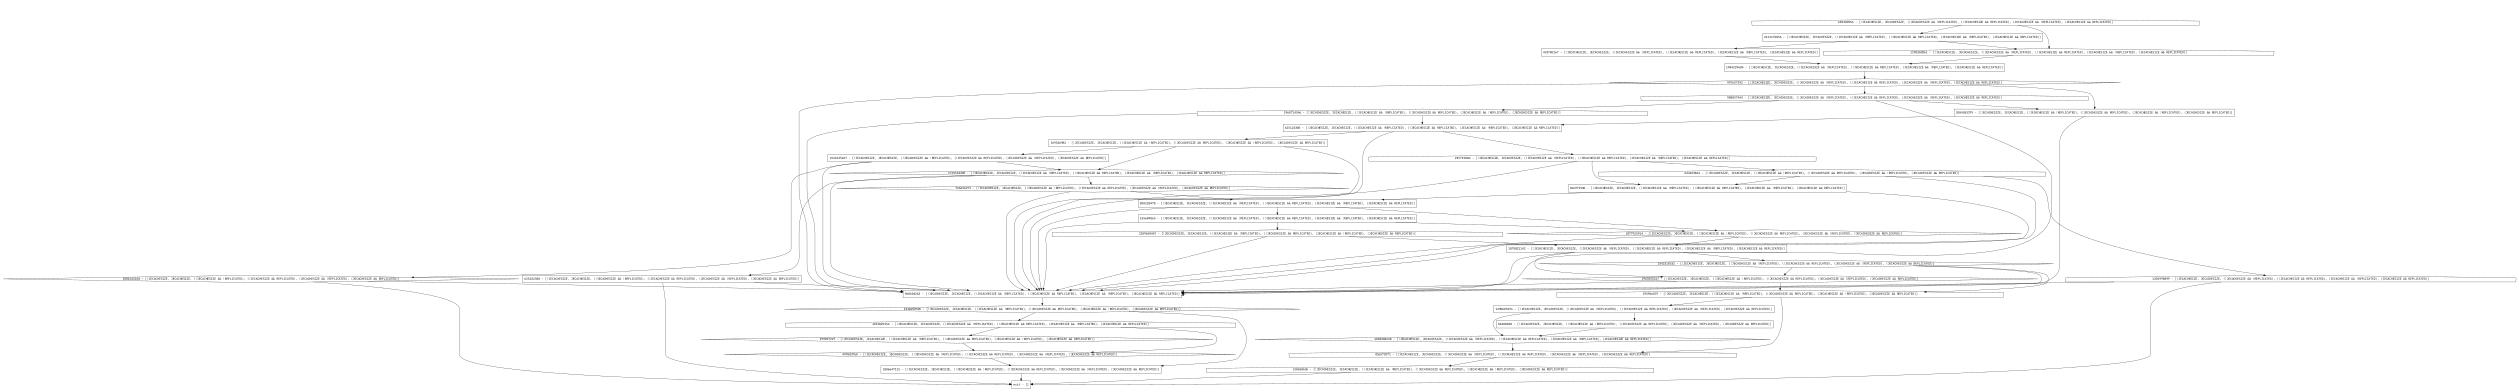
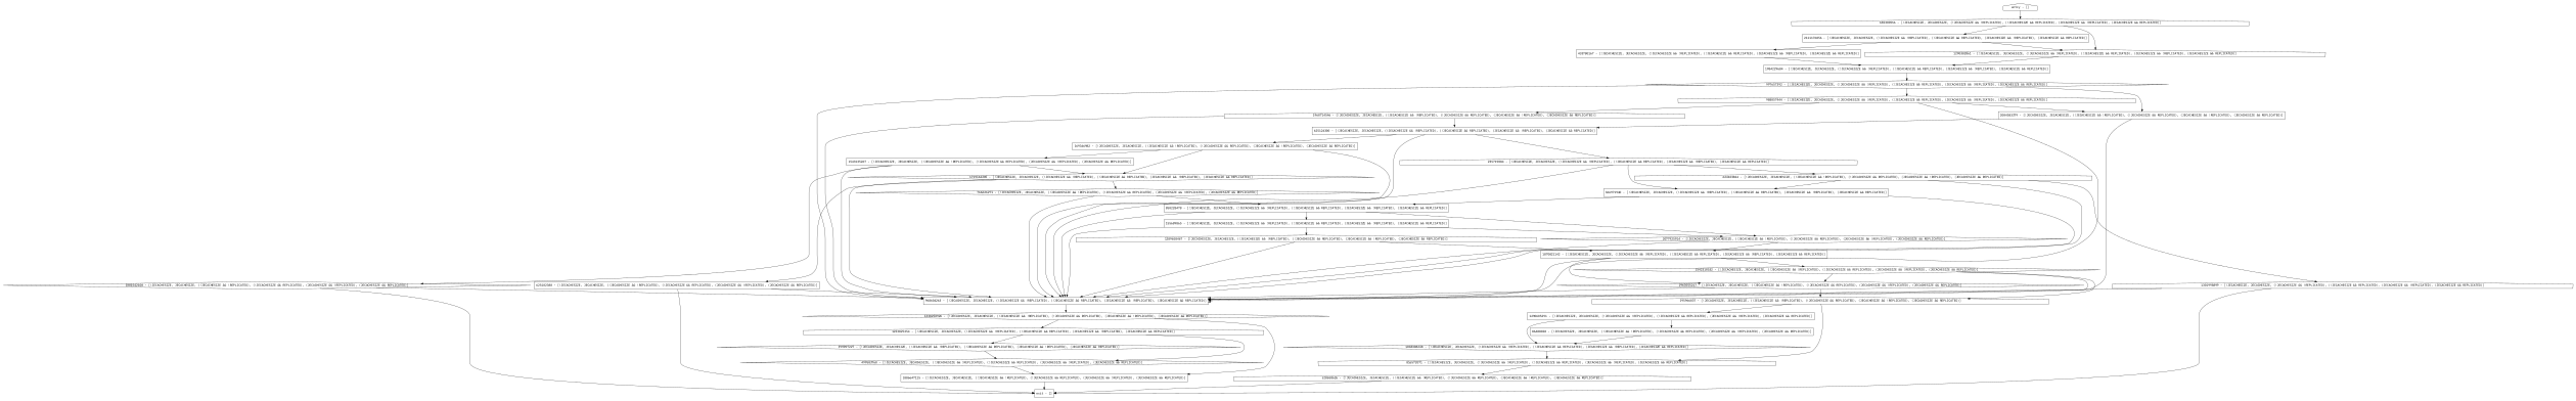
  digraph {
    fontname="IBM Plex Mono"
    node [shape=box fontname="IBM Plex Mono"]
    edge [fontname="IBM Plex Mono"]
    n1 [label="1289658467 - [!JECACHESIZE, JECACHESIZE, (!JECACHESIZE && !REPLICATED), (!JECACHESIZE && REPLICATED), (JECACHESIZE && !REPLICATED), (JECACHESIZE && REPLICATED)]" shape=house]
    n2 [label="968604263 - [!JECACHESIZE, JECACHESIZE, (!JECACHESIZE && !REPLICATED), (!JECACHESIZE && REPLICATED), (JECACHESIZE && !REPLICATED), (JECACHESIZE && REPLICATED)]"]
    n3 [label="1870821142 - [!JECACHESIZE, JECACHESIZE, (!JECACHESIZE && !REPLICATED), (!JECACHESIZE && REPLICATED), (JECACHESIZE && !REPLICATED), (JECACHESIZE && REPLICATED)]"]
    n4 [label="1984229684 - [!JECACHESIZE, JECACHESIZE, (!JECACHESIZE && !REPLICATED), (!JECACHESIZE && REPLICATED), (JECACHESIZE && !REPLICATED), (JECACHESIZE && REPLICATED)]"]
    n5 [label="997657392 - [!JECACHESIZE, JECACHESIZE, (!JECACHESIZE && !REPLICATED), (!JECACHESIZE && REPLICATED), (JECACHESIZE && !REPLICATED), (JECACHESIZE && REPLICATED)]" shape=diamond]
    n6 [label="155689865 - [!JECACHESIZE, JECACHESIZE, (!JECACHESIZE && !REPLICATED), (!JECACHESIZE && REPLICATED), (JECACHESIZE && !REPLICATED), (JECACHESIZE && REPLICATED)]"]
    n7 [label="2077925914 - [!JECACHESIZE, JECACHESIZE, (!JECACHESIZE && !REPLICATED), (!JECACHESIZE && REPLICATED), (JECACHESIZE && !REPLICATED), (JECACHESIZE && REPLICATED)]" shape=diamond]
    n8 [label="295966037 - [!JECACHESIZE, JECACHESIZE, (!JECACHESIZE && !REPLICATED), (!JECACHESIZE && REPLICATED), (JECACHESIZE && !REPLICATED), (JECACHESIZE && REPLICATED)]" shape=house]
    n9 [label="816572071 - [!JECACHESIZE, JECACHESIZE, (!JECACHESIZE && !REPLICATED), (!JECACHESIZE && REPLICATED), (JECACHESIZE && !REPLICATED), (JECACHESIZE && REPLICATED)]" shape=house]
    n10 [label="1290605291 - [!JECACHESIZE, JECACHESIZE, (!JECACHESIZE && !REPLICATED), (!JECACHESIZE && REPLICATED), (JECACHESIZE && !REPLICATED), (JECACHESIZE && REPLICATED)]"]
    n11 [label="235719084 - [!JECACHESIZE, JECACHESIZE, (!JECACHESIZE && !REPLICATED), (!JECACHESIZE && REPLICATED), (JECACHESIZE && !REPLICATED), (JECACHESIZE && REPLICATED)]" shape=house]
    n12 [label="366971940 - [!JECACHESIZE, JECACHESIZE, (!JECACHESIZE && !REPLICATED), (!JECACHESIZE && REPLICATED), (JECACHESIZE && !REPLICATED), (JECACHESIZE && REPLICATED)]"]
    n13 [label="624103824 - [!JECACHESIZE, JECACHESIZE, (!JECACHESIZE && !REPLICATED), (!JECACHESIZE && REPLICATED), (JECACHESIZE && !REPLICATED), (JECACHESIZE && REPLICATED)]" shape=house]
    n14 [label="766626271 - [!JECACHESIZE, JECACHESIZE, (!JECACHESIZE && !REPLICATED), (!JECACHESIZE && REPLICATED), (JECACHESIZE && !REPLICATED), (JECACHESIZE && REPLICATED)]" shape=diamond]
    n15 [label="850228478 - [!JECACHESIZE, JECACHESIZE, (!JECACHESIZE && !REPLICATED), (!JECACHESIZE && REPLICATED), (JECACHESIZE && !REPLICATED), (JECACHESIZE && REPLICATED)]"]
    n16 [label="988057444 - [!JECACHESIZE, JECACHESIZE, (!JECACHESIZE && !REPLICATED), (!JECACHESIZE && REPLICATED), (JECACHESIZE && !REPLICATED), (JECACHESIZE && REPLICATED)]" shape=house]
    n17 [label="2004583379 - [!JECACHESIZE, JECACHESIZE, (!JECACHESIZE && !REPLICATED), (!JECACHESIZE && REPLICATED), (JECACHESIZE && !REPLICATED), (JECACHESIZE && REPLICATED)]"]
    n18 [label="1338250926 - [!JECACHESIZE, JECACHESIZE, (!JECACHESIZE && !REPLICATED), (!JECACHESIZE && REPLICATED), (JECACHESIZE && !REPLICATED), (JECACHESIZE && REPLICATED)]" shape=diamond]
    n19 [label="269346982 - [!JECACHESIZE, JECACHESIZE, (!JECACHESIZE && !REPLICATED), (!JECACHESIZE && REPLICATED), (JECACHESIZE && !REPLICATED), (JECACHESIZE && REPLICATED)]"]
    n20 [label="1719162205 - [!JECACHESIZE, JECACHESIZE, (!JECACHESIZE && !REPLICATED), (!JECACHESIZE && REPLICATED), (JECACHESIZE && !REPLICATED), (JECACHESIZE && REPLICATED)]" shape=diamond]
    n21 [label="1543135267 - [!JECACHESIZE, JECACHESIZE, (!JECACHESIZE && !REPLICATED), (!JECACHESIZE && REPLICATED), (JECACHESIZE && !REPLICATED), (JECACHESIZE && REPLICATED)]"]
    n22 [label="433780167 - [!JECACHESIZE, JECACHESIZE, (!JECACHESIZE && !REPLICATED), (!JECACHESIZE && REPLICATED), (JECACHESIZE && !REPLICATED), (JECACHESIZE && REPLICATED)]"]
    n23 [label="528658626 - [!JECACHESIZE, JECACHESIZE, (!JECACHESIZE && !REPLICATED), (!JECACHESIZE && REPLICATED), (JECACHESIZE && !REPLICATED), (JECACHESIZE && REPLICATED)]" shape=house]
    n24 [label="exit - []"]
    n25 [label="399097227 - [!JECACHESIZE, JECACHESIZE, (!JECACHESIZE && !REPLICATED), (!JECACHESIZE && REPLICATED), (JECACHESIZE && !REPLICATED), (JECACHESIZE && REPLICATED)]" shape=diamond]
    n26 [label="499583760 - [!JECACHESIZE, JECACHESIZE, (!JECACHESIZE && !REPLICATED), (!JECACHESIZE && REPLICATED), (JECACHESIZE && !REPLICATED), (JECACHESIZE && REPLICATED)]" shape=diamond]
    n27 [label="1960714546 - [!JECACHESIZE, JECACHESIZE, (!JECACHESIZE && !REPLICATED), (!JECACHESIZE && REPLICATED), (JECACHESIZE && !REPLICATED), (JECACHESIZE && REPLICATED)]" shape=house]
    n28 [label="625124300 - [!JECACHESIZE, JECACHESIZE, (!JECACHESIZE && !REPLICATED), (!JECACHESIZE && REPLICATED), (JECACHESIZE && !REPLICATED), (JECACHESIZE && REPLICATED)]"]
    n29 [label="1886647115 - [!JECACHESIZE, JECACHESIZE, (!JECACHESIZE && !REPLICATED), (!JECACHESIZE && REPLICATED), (JECACHESIZE && !REPLICATED), (JECACHESIZE && REPLICATED)]"]
    n30 [label="1963555217 - [!JECACHESIZE, JECACHESIZE, (!JECACHESIZE && !REPLICATED), (!JECACHESIZE && REPLICATED), (JECACHESIZE && !REPLICATED), (JECACHESIZE && REPLICATED)]" shape=diamond]
    n31 [label="1542310532 - [!JECACHESIZE, JECACHESIZE, (!JECACHESIZE && !REPLICATED), (!JECACHESIZE && REPLICATED), (JECACHESIZE && !REPLICATED), (JECACHESIZE && REPLICATED)]" shape=diamond]
    n32 [label="1004308248 - [!JECACHESIZE, JECACHESIZE, (!JECACHESIZE && !REPLICATED), (!JECACHESIZE && REPLICATED), (JECACHESIZE && !REPLICATED), (JECACHESIZE && REPLICATED)]" shape=diamond]
    n33 [label="1301998899 - [!JECACHESIZE, JECACHESIZE, (!JECACHESIZE && !REPLICATED), (!JECACHESIZE && REPLICATED), (JECACHESIZE && !REPLICATED), (JECACHESIZE && REPLICATED)]" shape=house]
    n34 [label="1223825354 - [!JECACHESIZE, JECACHESIZE, (!JECACHESIZE && !REPLICATED), (!JECACHESIZE && REPLICATED), (JECACHESIZE && !REPLICATED), (JECACHESIZE && REPLICATED)]" shape=house]
    n35 [label="2081542100 - [!JECACHESIZE, JECACHESIZE, (!JECACHESIZE && !REPLICATED), (!JECACHESIZE && REPLICATED), (JECACHESIZE && !REPLICATED), (JECACHESIZE && REPLICATED)]" shape=diamond]
+   n36 [label="entry - []" shape=house]
    n37 [label="681300556 - [!JECACHESIZE, JECACHESIZE, (!JECACHESIZE && !REPLICATED), (!JECACHESIZE && REPLICATED), (JECACHESIZE && !REPLICATED), (JECACHESIZE && REPLICATED)]" shape=house]
    n38 [label="2111176856 - [!JECACHESIZE, JECACHESIZE, (!JECACHESIZE && !REPLICATED), (!JECACHESIZE && REPLICATED), (JECACHESIZE && !REPLICATED), (JECACHESIZE && REPLICATED)]"]
    n39 [label="1290382061 - [!JECACHESIZE, JECACHESIZE, (!JECACHESIZE && !REPLICATED), (!JECACHESIZE && REPLICATED), (JECACHESIZE && !REPLICATED), (JECACHESIZE && REPLICATED)]" shape=house]
    n40 [label="625102380 - [!JECACHESIZE, JECACHESIZE, (!JECACHESIZE && !REPLICATED), (!JECACHESIZE && REPLICATED), (JECACHESIZE && !REPLICATED), (JECACHESIZE && REPLICATED)]"]
    n41 [label="86488028 - [!JECACHESIZE, JECACHESIZE, (!JECACHESIZE && !REPLICATED), (!JECACHESIZE && REPLICATED), (JECACHESIZE && !REPLICATED), (JECACHESIZE && REPLICATED)]"]
    n1 -> n2
    n1 -> n3
    n2 -> n2
    n2 -> n18
    n3 -> n2
    n3 -> n30
    n3 -> n31
    n4 -> n5
    n5 -> n2
    n5 -> n16
    n5 -> n17
    n6 -> n1
    n6 -> n2
    n6 -> n7
    n7 -> n2
    n7 -> n3
    n8 -> n9
    n8 -> n10
    n9 -> n23
    n10 -> n32
    n10 -> n41
    n11 -> n2
    n11 -> n12
    n11 -> n13
    n12 -> n2
    n12 -> n15
    n13 -> n2
    n13 -> n12
    n13 -> n33
    n14 -> n2
    n14 -> n15
    n15 -> n2
    n15 -> n6
    n15 -> n7
    n16 -> n2
    n16 -> n17
    n16 -> n27
    n17 -> n2
    n17 -> n28
    n18 -> n29
    n18 -> n34
    n19 -> n2
    n19 -> n20
    n19 -> n21
    n20 -> n2
    n20 -> n14
    n20 -> n40
    n21 -> n2
    n21 -> n20
    n21 -> n35
    n22 -> n4
    n23 -> n24
    n25 -> n26
    n26 -> n29
    n27 -> n2
    n27 -> n28
    n28 -> n2
    n28 -> n11
    n28 -> n19
    n29 -> n24
    n30 -> n2
    n30 -> n8
    n31 -> n2
    n31 -> n8
    n31 -> n30
    n32 -> n9
    n33 -> n2
    n33 -> n24
    n34 -> n25
    n34 -> n26
    n35 -> n2
    n35 -> n24
+   n36 -> n37
    n37 -> n38
    n37 -> n39
    n38 -> n22
    n38 -> n39
    n39 -> n4
    n40 -> n2
    n40 -> n24
    n41 -> n32
  }
